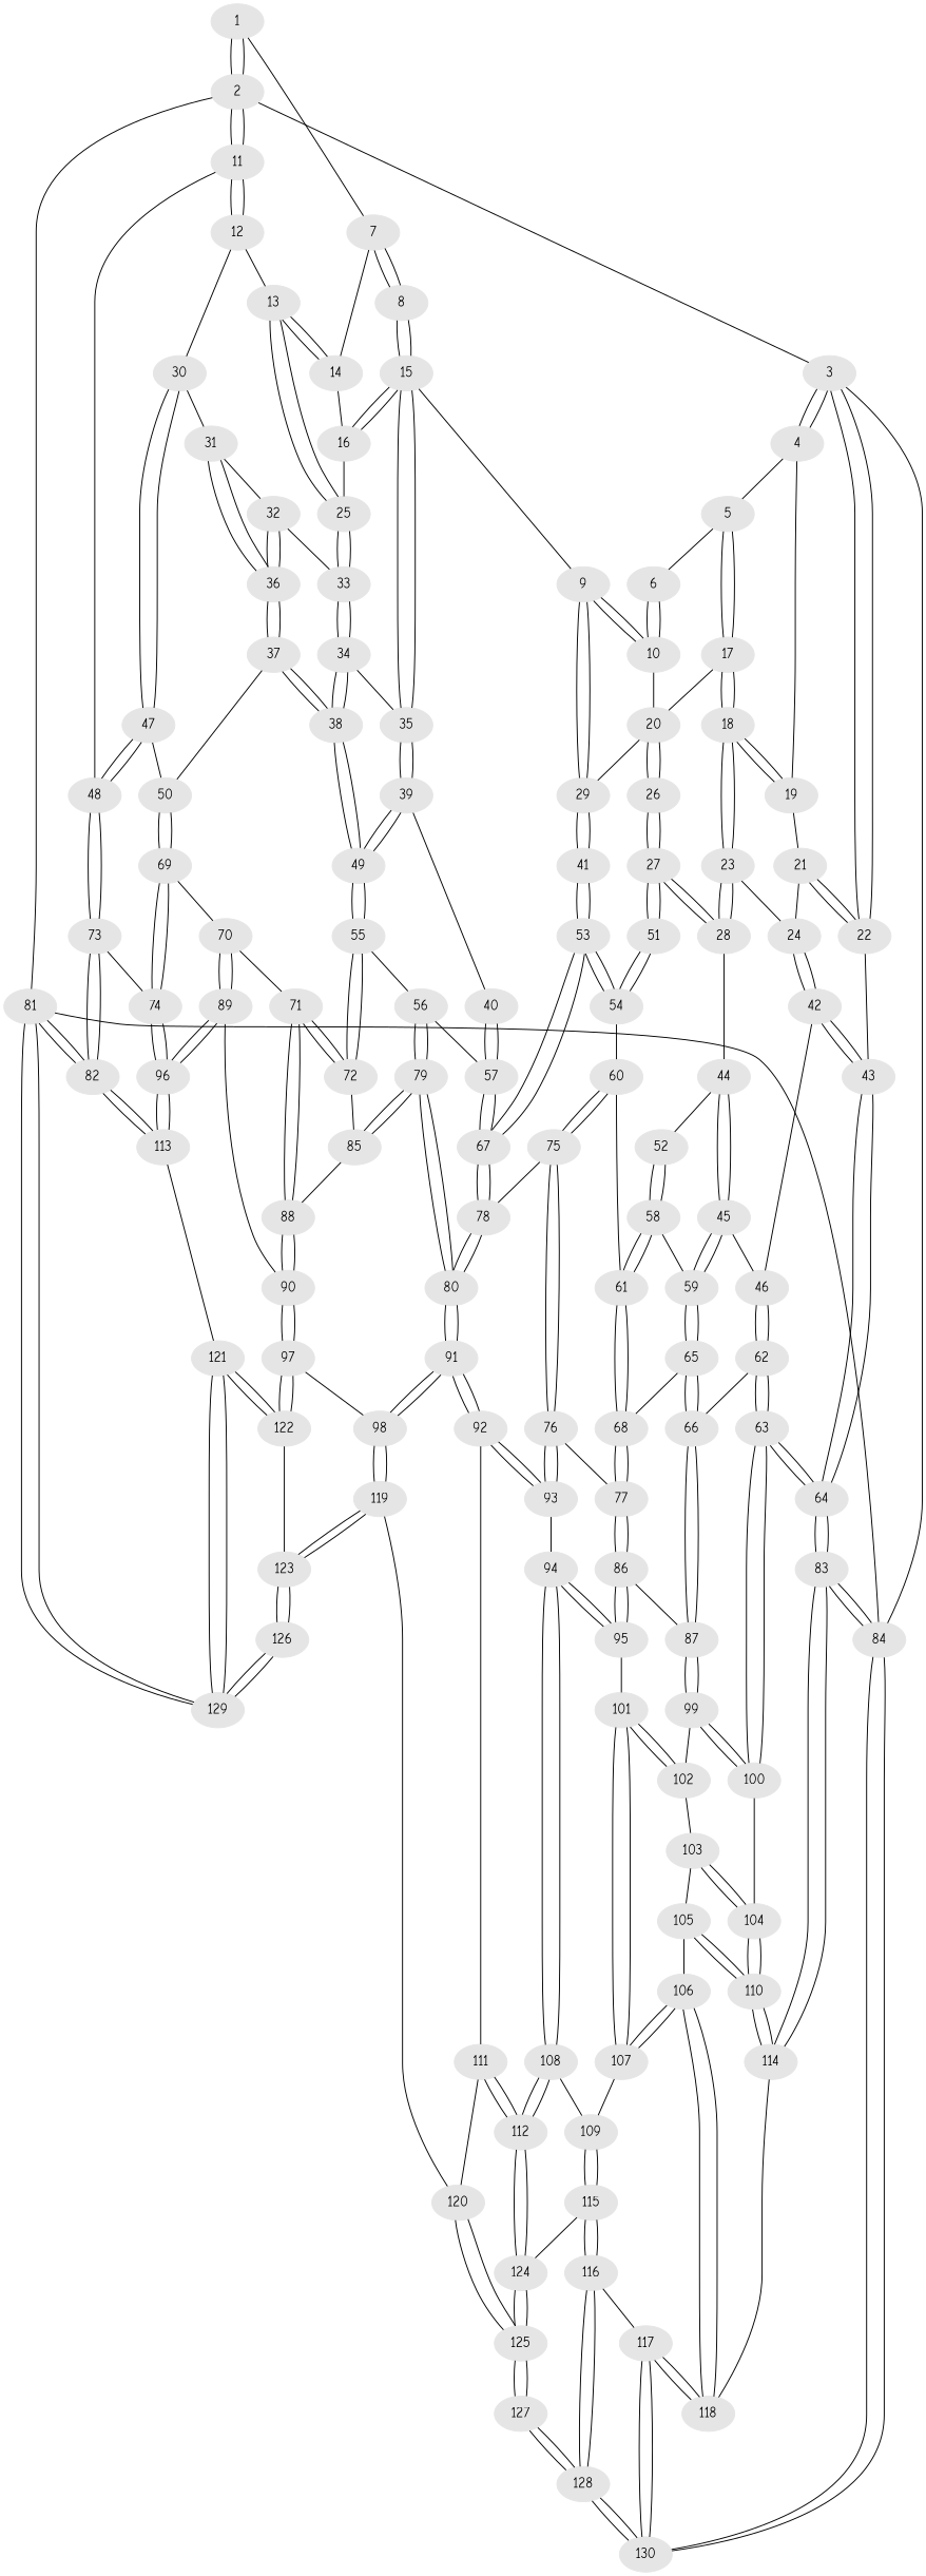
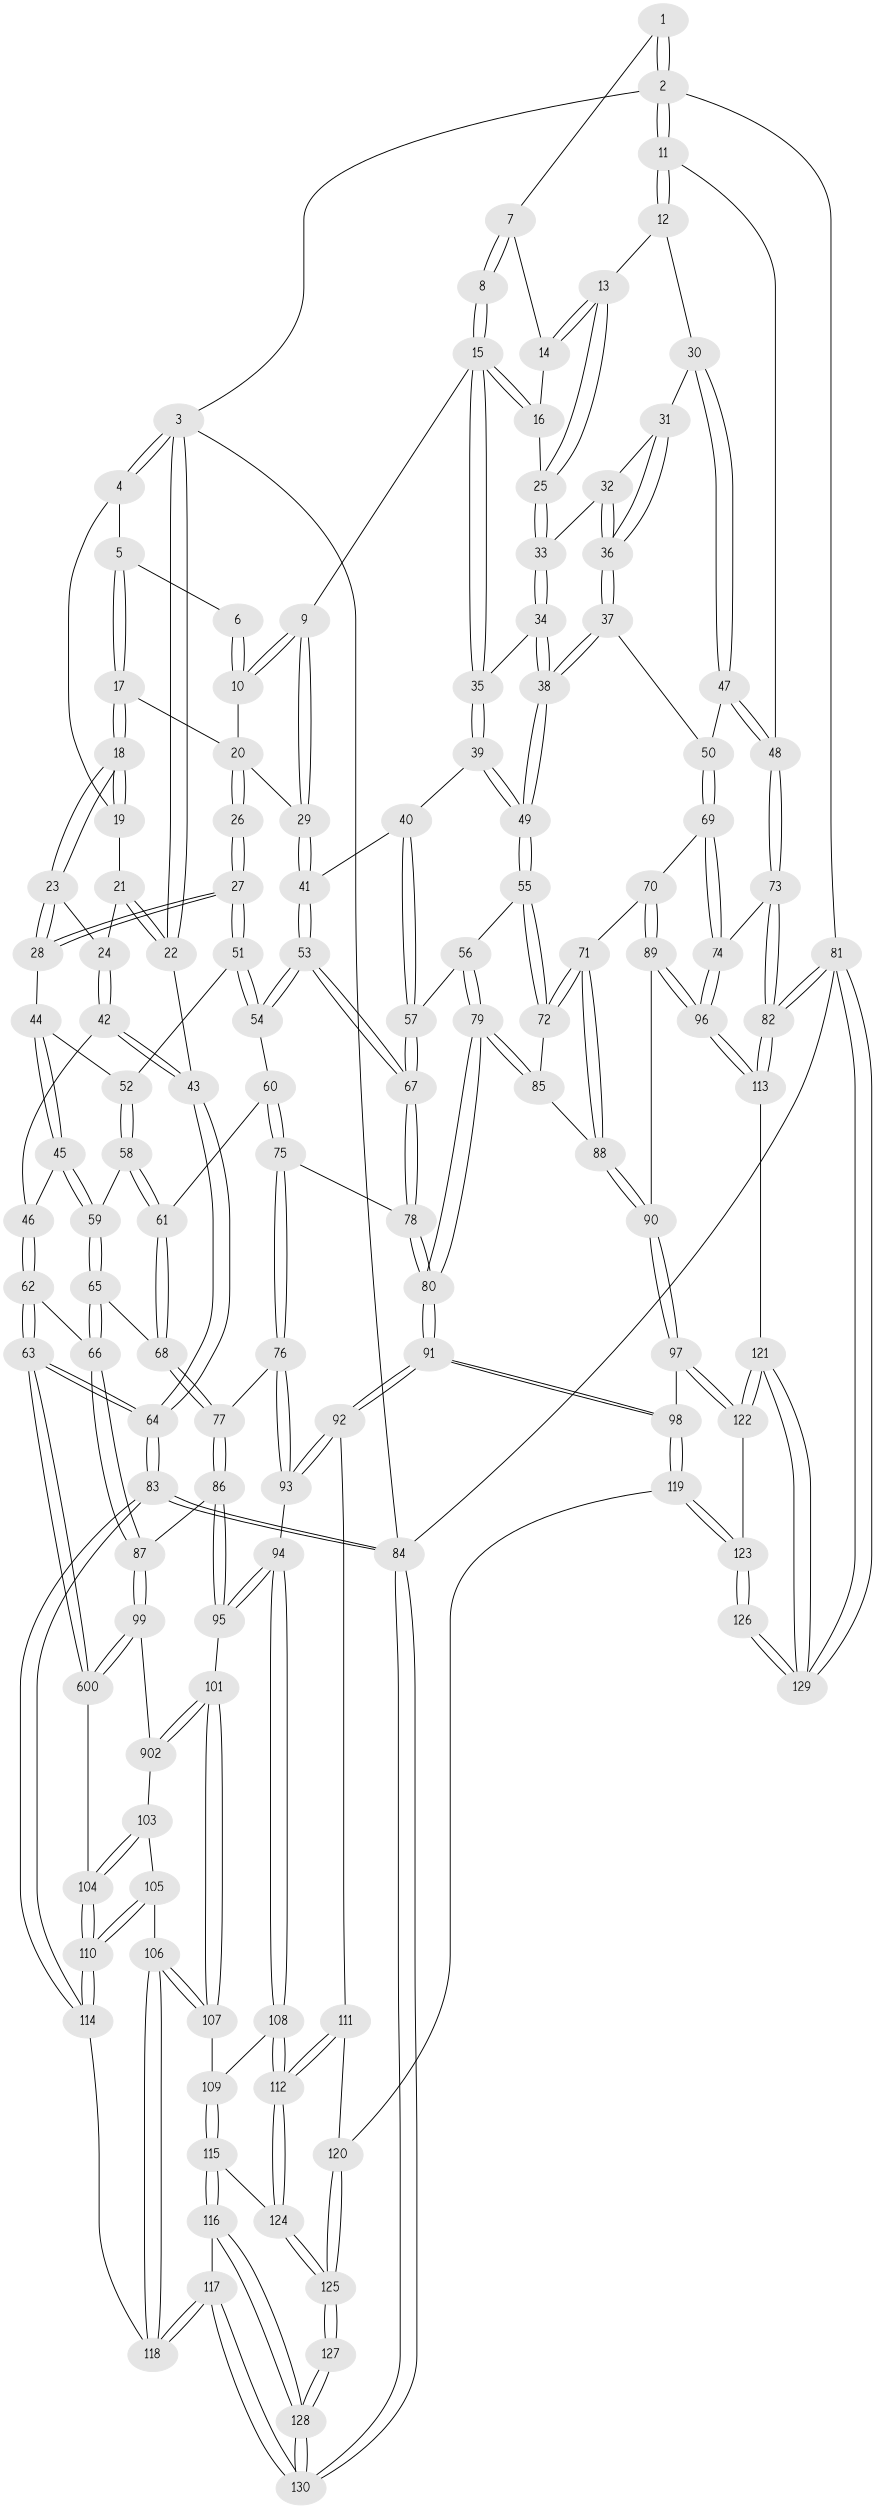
  graph {
    fontname="Comic Neue"
    node [color=gray90 fontname="Comic Neue" style=filled]
    edge [fontname="Comic Neue"]
    1
    2
    7
    3
    11
    81
    8
    14
    4
    22
    84
    12
    48
    82
    129
    5
    19
    43
    130
    6
    17
    21
    10
    20
    18
    15
    16
    9
    29
    35
    41
    26
    13
    30
    73
    25
    31
    47
    33
    39
    23
    24
    28
    27
    42
    64
    44
    46
    34
    51
    52
    54
    45
    53
    32
    36
    50
    37
    38
    49
    40
    69
    55
    57
    67
    62
    83
    59
    58
    65
    63
    66
    74
    56
    72
    70
    60
    61
    78
    75
    79
    85
    80
    68
    76
    77
-   100
+   100 [label=600]
    87
    104
    114
    99
    86
    71
    89
    96
    88
    90
    113
    93
    94
    95
    91
    92
    98
    121
    118
    101
-   102
+   102 [label=902]
    97
    122
    111
    119
    112
    120
    108
    109
    107
    123
    103
    110
    105
    106
    115
    124
    116
    125
    117
    128
    126
    127
    1 -- 2
    1 -- 2
    1 -- 7
    2 -- 3
    2 -- 11
    2 -- 11
    2 -- 81
    7 -- 8
    7 -- 8
    7 -- 14
    3 -- 4
    3 -- 4
    3 -- 22
    3 -- 22
    3 -- 84
    11 -- 12
    11 -- 12
    11 -- 48
    81 -- 84
    81 -- 82
    81 -- 82
    81 -- 129
    81 -- 129
    8 -- 15
    8 -- 15
    14 -- 16
    4 -- 5
    4 -- 19
    22 -- 43
    84 -- 130
    84 -- 130
    12 -- 13
    12 -- 30
    48 -- 73
    48 -- 73
    82 -- 113
    82 -- 113
    5 -- 6
    5 -- 17
    5 -- 17
    19 -- 21
    43 -- 64
    43 -- 64
    6 -- 10
    6 -- 10
    17 -- 20
    17 -- 18
    17 -- 18
    21 -- 22
    21 -- 22
    21 -- 24
    10 -- 20
    20 -- 29
    20 -- 26
    20 -- 26
    18 -- 19
    18 -- 19
    18 -- 23
    18 -- 23
    15 -- 16
    15 -- 16
    15 -- 9
    15 -- 35
    15 -- 35
    16 -- 25
    9 -- 10
    9 -- 10
    9 -- 29
    9 -- 29
    29 -- 41
    29 -- 41
    35 -- 39
    35 -- 39
    41 -- 53
    41 -- 53
    26 -- 27
    26 -- 27
    13 -- 14
    13 -- 14
    13 -- 25
    13 -- 25
    30 -- 31
    30 -- 47
    30 -- 47
    73 -- 82
    73 -- 82
    73 -- 74
    25 -- 33
    25 -- 33
    31 -- 32
    31 -- 36
    31 -- 36
    47 -- 48
    47 -- 48
    47 -- 50
    33 -- 34
    33 -- 34
    39 -- 49
    39 -- 49
    39 -- 40
    23 -- 24
    23 -- 28
    23 -- 28
    24 -- 42
    24 -- 42
    28 -- 44
    27 -- 28
    27 -- 28
    27 -- 51
    27 -- 51
    42 -- 43
    42 -- 43
    42 -- 46
    64 -- 83
    64 -- 83
    44 -- 52
    44 -- 45
    44 -- 45
    46 -- 62
    46 -- 62
    34 -- 35
    34 -- 38
    34 -- 38
+   51 -- 52
    51 -- 54
    51 -- 54
    52 -- 58
    52 -- 58
    54 -- 60
    45 -- 46
    45 -- 59
    45 -- 59
    53 -- 54
    53 -- 54
    53 -- 67
    53 -- 67
    32 -- 33
    32 -- 36
    32 -- 36
    36 -- 37
    36 -- 37
    50 -- 69
    50 -- 69
    37 -- 50
    37 -- 38
    37 -- 38
    38 -- 49
    38 -- 49
    49 -- 55
    49 -- 55
+   40 -- 41
    40 -- 57
    40 -- 57
    69 -- 74
    69 -- 74
    69 -- 70
    55 -- 56
    55 -- 72
    55 -- 72
    57 -- 67
    57 -- 67
    67 -- 78
    67 -- 78
    62 -- 63
    62 -- 63
    62 -- 66
    83 -- 84
    83 -- 84
    83 -- 114
    83 -- 114
    59 -- 65
    59 -- 65
    58 -- 59
    58 -- 61
    58 -- 61
    65 -- 66
    65 -- 66
    65 -- 68
    63 -- 64
    63 -- 64
    63 -- 100
    63 -- 100
    66 -- 87
    66 -- 87
    74 -- 96
    74 -- 96
    56 -- 57
    56 -- 79
    56 -- 79
    72 -- 85
    70 -- 71
    70 -- 89
    70 -- 89
    60 -- 61
    60 -- 75
    60 -- 75
    61 -- 68
    61 -- 68
    78 -- 80
    78 -- 80
    75 -- 78
    75 -- 76
    75 -- 76
    79 -- 85
    79 -- 85
    79 -- 80
    79 -- 80
    85 -- 88
    80 -- 91
    80 -- 91
    68 -- 77
    68 -- 77
    76 -- 77
    76 -- 93
    76 -- 93
    77 -- 86
    77 -- 86
    100 -- 104
    87 -- 99
    87 -- 99
    104 -- 110
    104 -- 110
    114 -- 118
    99 -- 100
    99 -- 100
    99 -- 102
    86 -- 87
    86 -- 95
    86 -- 95
    71 -- 72
    71 -- 72
    71 -- 88
    71 -- 88
    89 -- 96
    89 -- 96
    89 -- 90
    96 -- 113
    96 -- 113
    88 -- 90
    88 -- 90
    90 -- 97
    90 -- 97
    113 -- 121
    93 -- 94
    94 -- 95
    94 -- 95
    94 -- 108
    94 -- 108
    95 -- 101
    91 -- 92
    91 -- 92
    91 -- 98
    91 -- 98
    92 -- 93
    92 -- 93
    92 -- 111
    98 -- 119
    98 -- 119
    121 -- 129
    121 -- 129
    121 -- 122
    121 -- 122
    101 -- 102
    101 -- 102
    101 -- 107
    101 -- 107
    102 -- 103
    97 -- 98
    97 -- 122
    97 -- 122
    122 -- 123
    111 -- 112
    111 -- 112
    111 -- 120
    119 -- 120
    119 -- 123
    119 -- 123
    112 -- 124
    112 -- 124
    120 -- 125
    120 -- 125
    108 -- 112
    108 -- 112
    108 -- 109
    109 -- 115
    109 -- 115
    107 -- 109
    123 -- 126
    123 -- 126
    103 -- 104
    103 -- 104
    103 -- 105
    110 -- 114
    110 -- 114
    105 -- 110
    105 -- 110
    105 -- 106
    106 -- 118
    106 -- 118
    106 -- 107
    106 -- 107
    115 -- 124
    115 -- 116
    115 -- 116
    124 -- 125
    124 -- 125
    116 -- 117
    116 -- 128
    116 -- 128
    125 -- 127
    125 -- 127
    117 -- 130
    117 -- 130
    117 -- 118
    117 -- 118
    128 -- 130
    128 -- 130
    126 -- 129
    126 -- 129
    127 -- 128
    127 -- 128
  }
